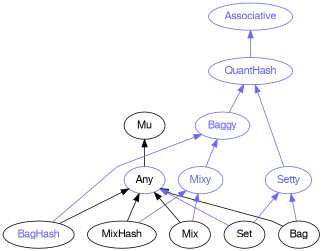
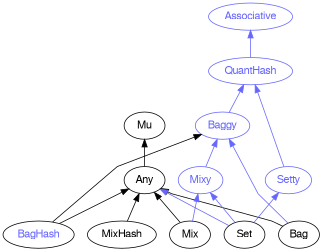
  digraph {
    rankdir=BT
    splines=polyline
    node [color="#000000" fontcolor="#6666FF" fontname=FreeSans]
    edge [color="#6666FF"]
    QuantHash [color="#6666FF"]
    Associative [color="#6666FF"]
    Baggy [color="#6666FF"]
    Setty [color="#6666FF"]
-   Any [color="#6666FF" fontcolor="#000000"]
+   Any [fontcolor="#000000"]
    Mu [fontcolor="#000000"]
    Bag [fontcolor="#000000"]
    Mixy [color="#6666FF"]
    BagHash
    Set [fontcolor="#000000"]
    MixHash [fontcolor="#000000"]
    Mix [fontcolor="#000000"]
    QuantHash -> Associative
    Baggy -> QuantHash
    Setty -> QuantHash
    Any -> Mu [color="#000000"]
-   Bag -> Setty
+   Bag -> Baggy
    Bag -> Any [color="#000000"]
    Mixy -> Baggy
-   BagHash -> Baggy
+   BagHash -> Baggy [color="#000000"]
    BagHash -> Any [color="#000000"]
    Set -> Setty
    Set -> Any
    MixHash -> Any [color="#000000"]
-   MixHash -> Mixy
+   Set -> Mixy
    Mix -> Any [color="#000000"]
    Mix -> Mixy
  }
